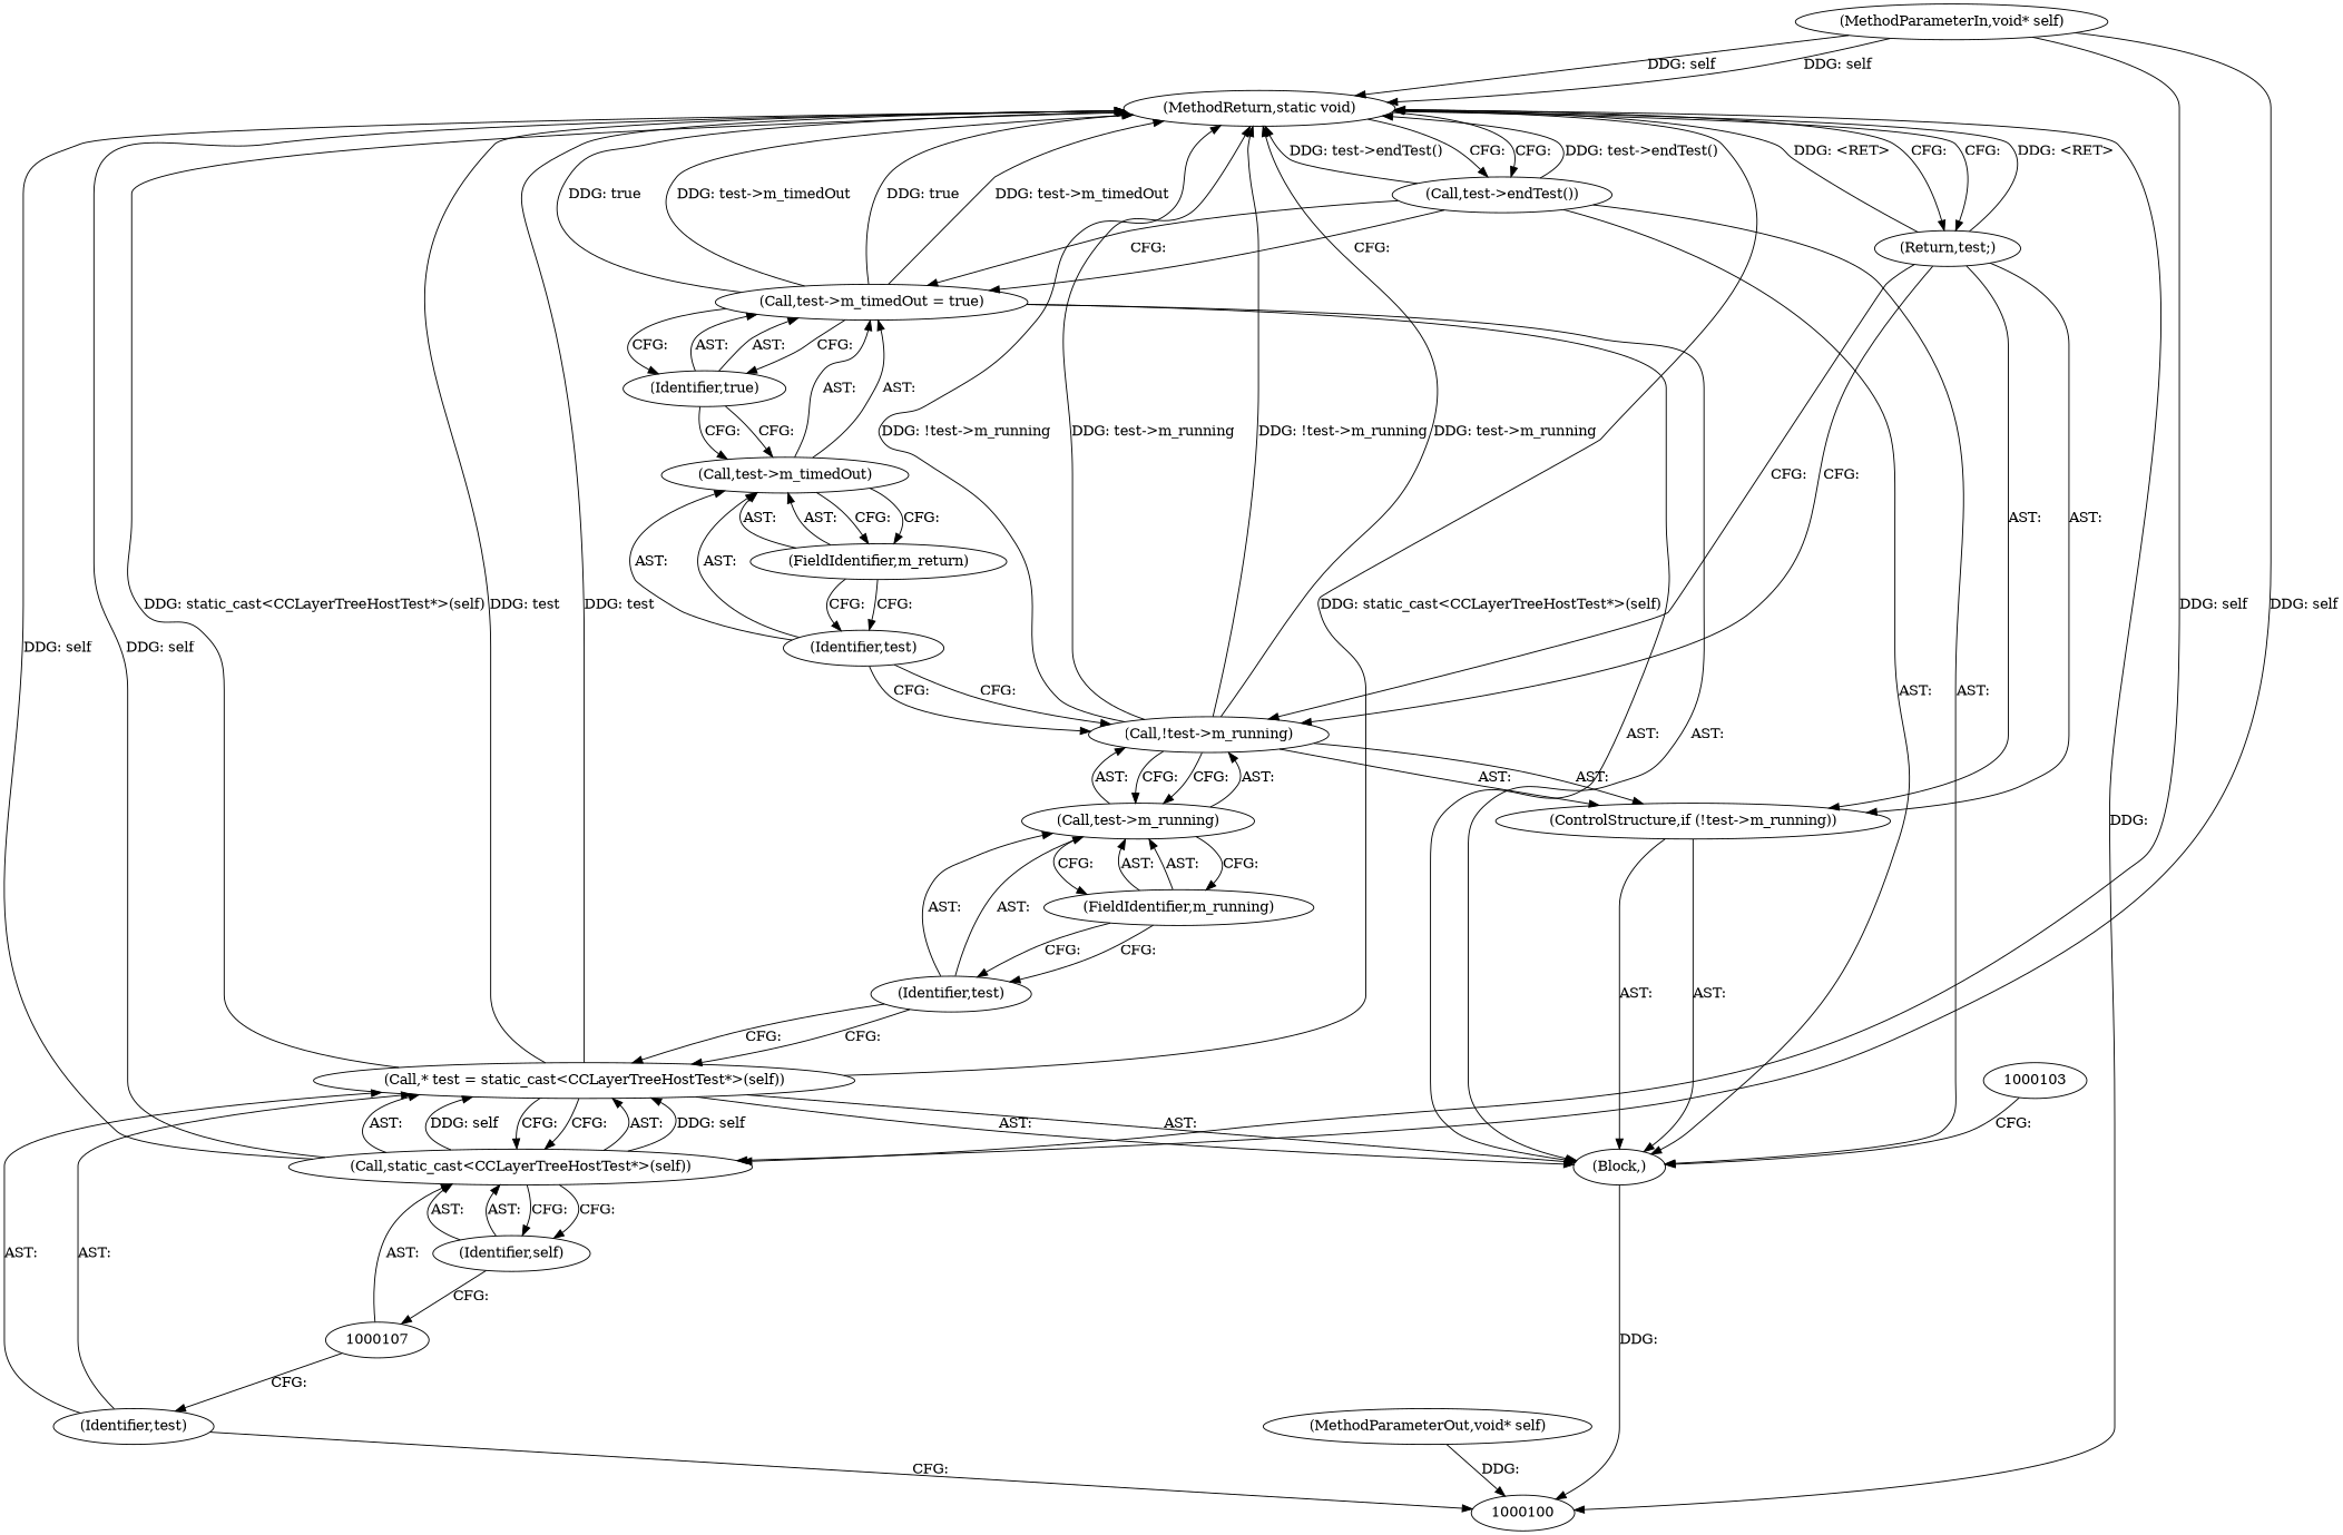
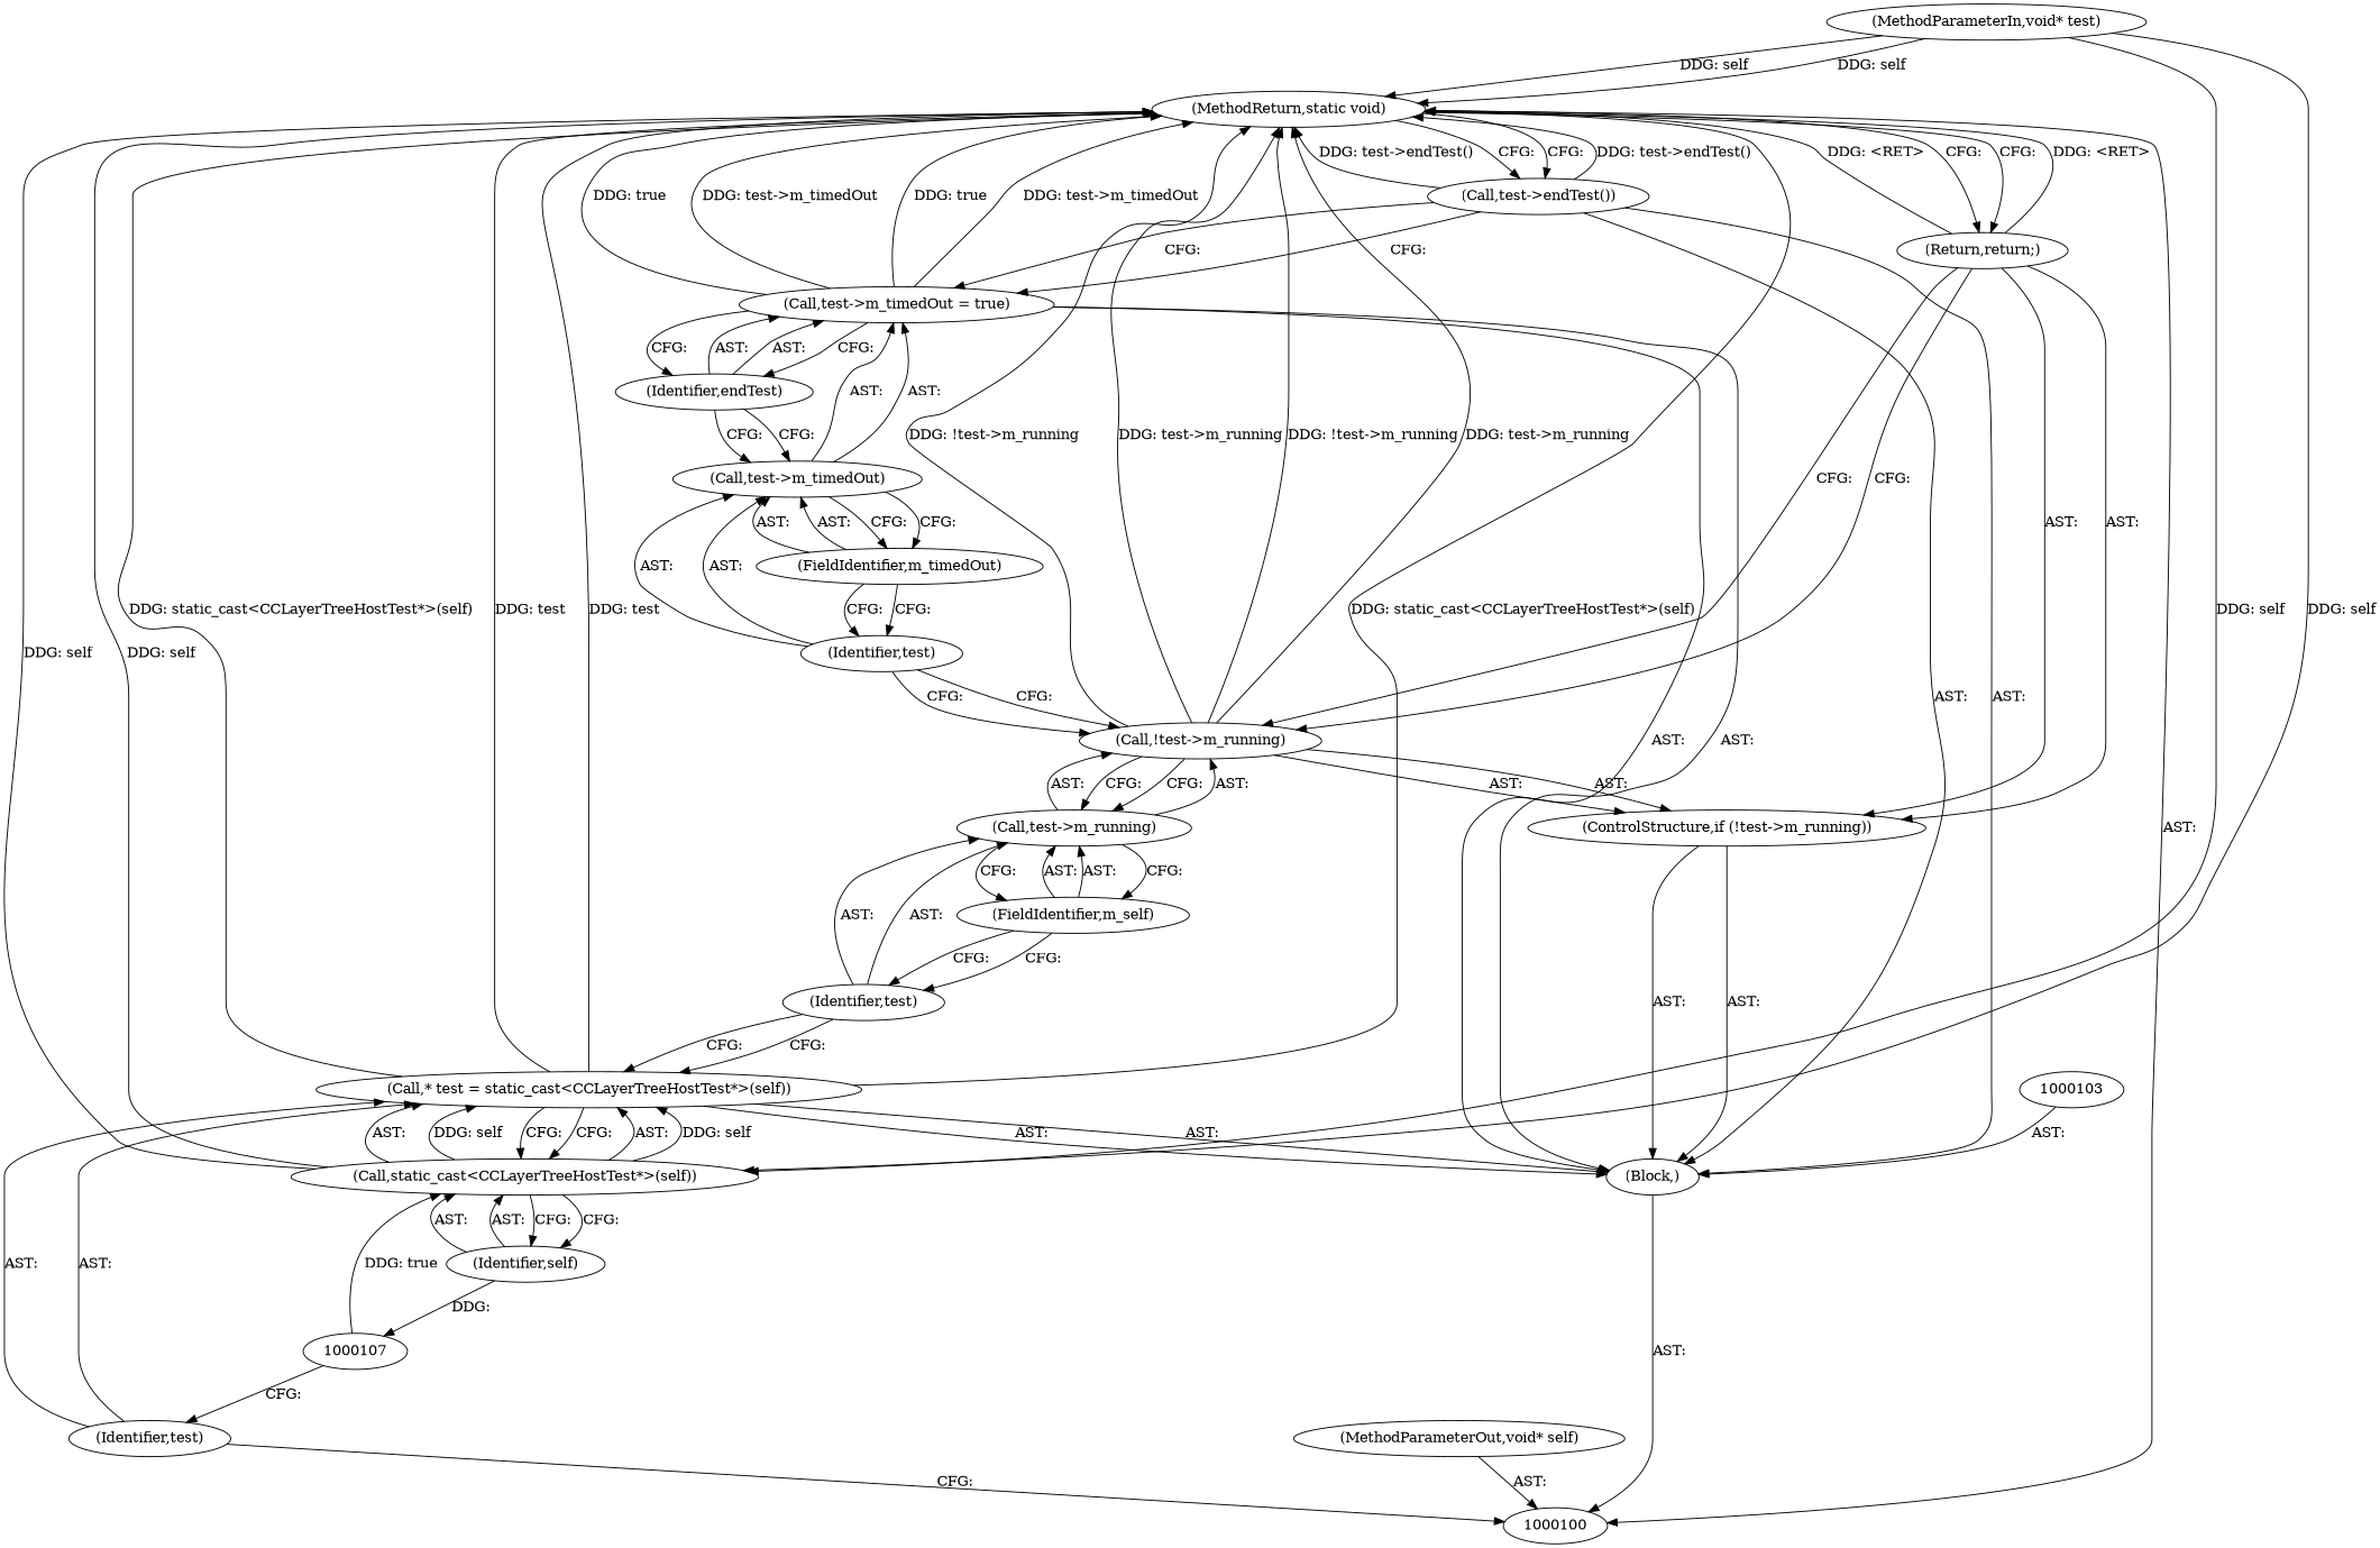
  digraph {
-   n1 [label="(MethodParameterIn,void* self)"]
+   n1 [label="(MethodParameterIn,void* test)"]
    n2 [label="(MethodReturn,static void)"]
    n3 [label="(Call,static_cast<CCLayerTreeHostTest*>(self))"]
    1000100
-   n5 [label="(Return,test;)"]
+   n5 [label="(Return,return;)"]
    n6 [label="(Call,test->endTest())"]
    n7 [label="(Call,* test = static_cast<CCLayerTreeHostTest*>(self))"]
    n8 [label="(Identifier,self)"]
    n9 [label="(MethodParameterOut,void* self)"]
    n10 [label="(Call,!test->m_running)"]
    n11 [label="(ControlStructure,if (!test->m_running))"]
    n12 [label="(Block,)"]
    n13 [label="(Call,test->m_timedOut = true)"]
    n14 [label="(Identifier,test)"]
    1000107
    n16 [label="(Call,test->m_running)"]
-   n17 [label="(FieldIdentifier,m_running)"]
+   n17 [label="(FieldIdentifier,m_self)"]
    n18 [label="(Identifier,test)"]
-   n19 [label="(FieldIdentifier,m_return)"]
+   n19 [label="(FieldIdentifier,m_timedOut)"]
    n20 [label="(Call,test->m_timedOut)"]
    n21 [label="(Identifier,test)"]
-   n22 [label="(Identifier,true)"]
+   n22 [label="(Identifier,endTest)"]
    1000103
    n1 -> n2 [label="DDG: self"]
    n1 -> n2 [label="DDG: self"]
    n1 -> n3 [label="DDG: self"]
    n1 -> n3 [label="DDG: self"]
-   n2 -> 1000100 [label="DDG: "]
+   n2 -> 1000100 [label="AST: "]
    n2 -> n5 [label="CFG: "]
    n2 -> n5 [label="CFG: "]
    n2 -> n6 [label="CFG: "]
    n2 -> n6 [label="CFG: "]
    n3 -> n2 [label="DDG: self"]
    n3 -> n2 [label="DDG: self"]
    n3 -> n7 [label="AST: "]
    n3 -> n7 [label="DDG: self"]
    n3 -> n7 [label="AST: "]
    n3 -> n7 [label="DDG: self"]
    n3 -> n8 [label="CFG: "]
    n3 -> n8 [label="CFG: "]
    n5 -> n2 [label="DDG: <RET>"]
    n5 -> n2 [label="DDG: <RET>"]
    n5 -> n10 [label="CFG: "]
    n5 -> n10 [label="CFG: "]
    n5 -> n11 [label="AST: "]
    n5 -> n11 [label="AST: "]
    n6 -> n2 [label="DDG: test->endTest()"]
    n6 -> n2 [label="DDG: test->endTest()"]
    n6 -> n12 [label="AST: "]
    n6 -> n12 [label="AST: "]
    n6 -> n13 [label="CFG: "]
    n6 -> n13 [label="CFG: "]
    n7 -> n2 [label="DDG: test"]
    n7 -> n2 [label="DDG: static_cast<CCLayerTreeHostTest*>(self)"]
    n7 -> n2 [label="DDG: test"]
    n7 -> n2 [label="DDG: static_cast<CCLayerTreeHostTest*>(self)"]
    n7 -> n3 [label="CFG: "]
    n7 -> n3 [label="CFG: "]
    n7 -> n12 [label="AST: "]
    n7 -> n12 [label="AST: "]
    n8 -> n3 [label="AST: "]
    n8 -> n3 [label="AST: "]
-   n8 -> 1000107 [label="CFG: "]
-   n9 -> 1000100 [label="DDG: "]
+   n8 -> 1000107 [label="DDG: "]
+   n9 -> 1000100 [label="AST: "]
    n10 -> n2 [label="DDG: !test->m_running"]
    n10 -> n2 [label="DDG: test->m_running"]
    n10 -> n2 [label="DDG: !test->m_running"]
    n10 -> n2 [label="DDG: test->m_running"]
    n10 -> n11 [label="AST: "]
    n10 -> n11 [label="AST: "]
    n10 -> n16 [label="CFG: "]
    n10 -> n16 [label="CFG: "]
    n11 -> n12 [label="AST: "]
    n11 -> n12 [label="AST: "]
-   n12 -> 1000100 [label="DDG: "]
+   n12 -> 1000100 [label="AST: "]
    n13 -> n2 [label="DDG: true"]
    n13 -> n2 [label="DDG: test->m_timedOut"]
    n13 -> n2 [label="DDG: true"]
    n13 -> n2 [label="DDG: test->m_timedOut"]
    n13 -> n12 [label="AST: "]
    n13 -> n12 [label="AST: "]
    n13 -> n22 [label="CFG: "]
    n13 -> n22 [label="CFG: "]
    n14 -> 1000100 [label="CFG: "]
    n14 -> n7 [label="AST: "]
    n14 -> n7 [label="AST: "]
-   1000107 -> n3 [label="AST: "]
+   1000107 -> n3 [label="DDG: true"]
    1000107 -> n14 [label="CFG: "]
    n16 -> n10 [label="AST: "]
    n16 -> n10 [label="AST: "]
    n16 -> n17 [label="CFG: "]
    n16 -> n17 [label="CFG: "]
    n17 -> n16 [label="AST: "]
    n17 -> n16 [label="AST: "]
    n17 -> n18 [label="CFG: "]
    n17 -> n18 [label="CFG: "]
    n18 -> n7 [label="CFG: "]
    n18 -> n7 [label="CFG: "]
    n18 -> n16 [label="AST: "]
    n18 -> n16 [label="AST: "]
    n19 -> n20 [label="AST: "]
    n19 -> n20 [label="AST: "]
    n19 -> n21 [label="CFG: "]
    n19 -> n21 [label="CFG: "]
    n20 -> n13 [label="AST: "]
    n20 -> n13 [label="AST: "]
    n20 -> n19 [label="CFG: "]
    n20 -> n19 [label="CFG: "]
    n21 -> n10 [label="CFG: "]
    n21 -> n10 [label="CFG: "]
    n21 -> n20 [label="AST: "]
    n21 -> n20 [label="AST: "]
    n22 -> n13 [label="AST: "]
    n22 -> n13 [label="AST: "]
    n22 -> n20 [label="CFG: "]
    n22 -> n20 [label="CFG: "]
-   1000103 -> n12 [label="CFG: "]
+   1000103 -> n12 [label="AST: "]
  }
